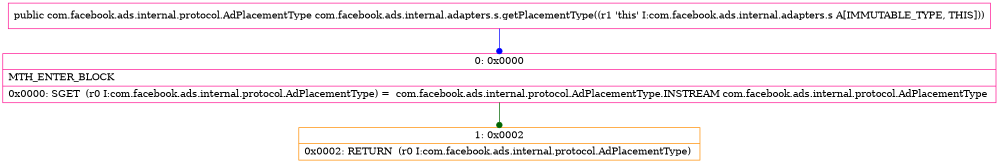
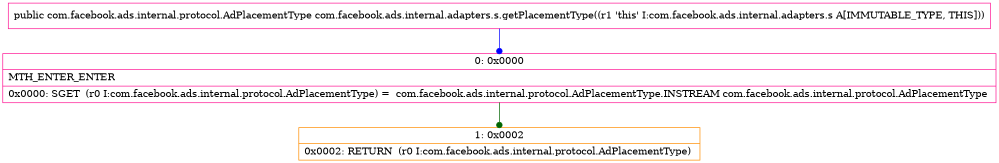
  digraph {
    node [shape=record color=deeppink]
    edge [arrowhead=dot]
-   n1 [label="{0\:\ 0x0000|MTH_ENTER_BLOCK\l|0x0000: SGET  (r0 I:com.facebook.ads.internal.protocol.AdPlacementType) =  com.facebook.ads.internal.protocol.AdPlacementType.INSTREAM com.facebook.ads.internal.protocol.AdPlacementType \l}"]
+   n1 [label="{0\:\ 0x0000|MTH_ENTER_ENTER\l|0x0000: SGET  (r0 I:com.facebook.ads.internal.protocol.AdPlacementType) =  com.facebook.ads.internal.protocol.AdPlacementType.INSTREAM com.facebook.ads.internal.protocol.AdPlacementType \l}"]
    n2 [label="{1\:\ 0x0002|0x0002: RETURN  (r0 I:com.facebook.ads.internal.protocol.AdPlacementType) \l}" color=darkorange]
    n3 [label="{public com.facebook.ads.internal.protocol.AdPlacementType com.facebook.ads.internal.adapters.s.getPlacementType((r1 'this' I:com.facebook.ads.internal.adapters.s A[IMMUTABLE_TYPE, THIS])) }"]
    n1 -> n2 [color=darkgreen]
    n3 -> n1 [color=blue]
  }
